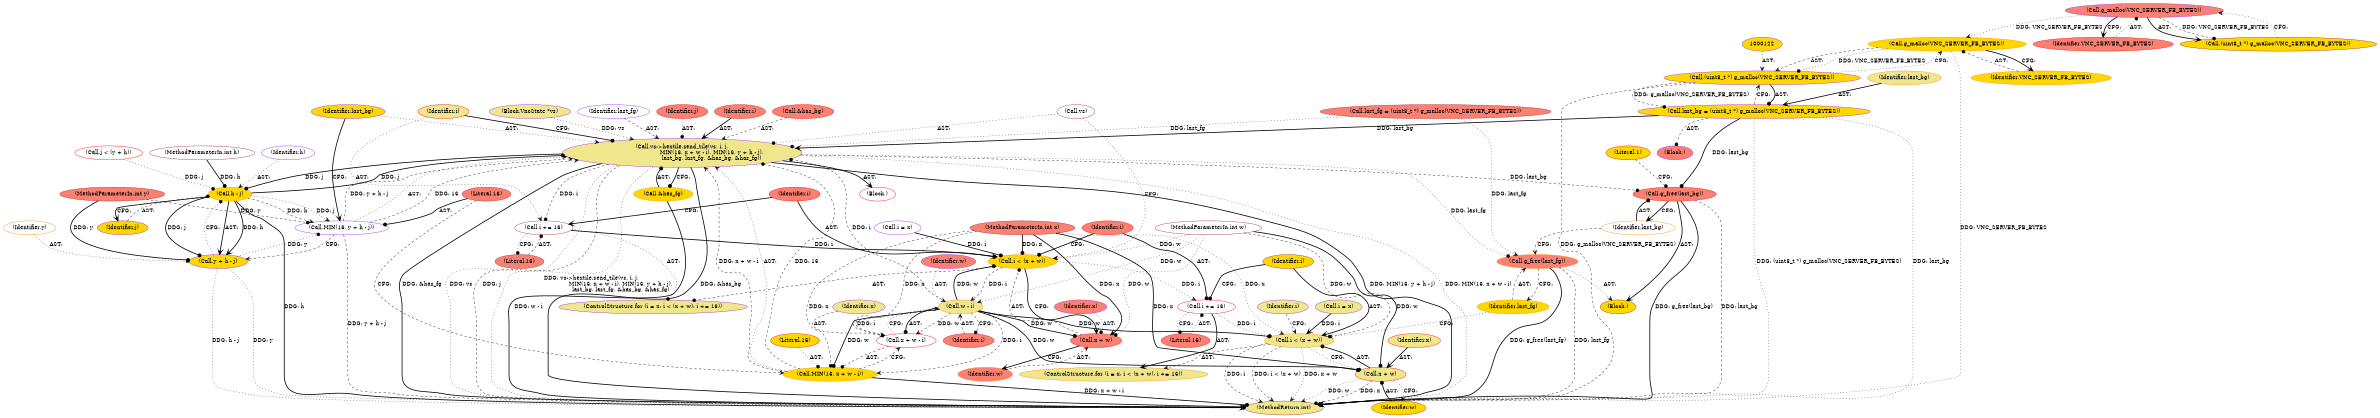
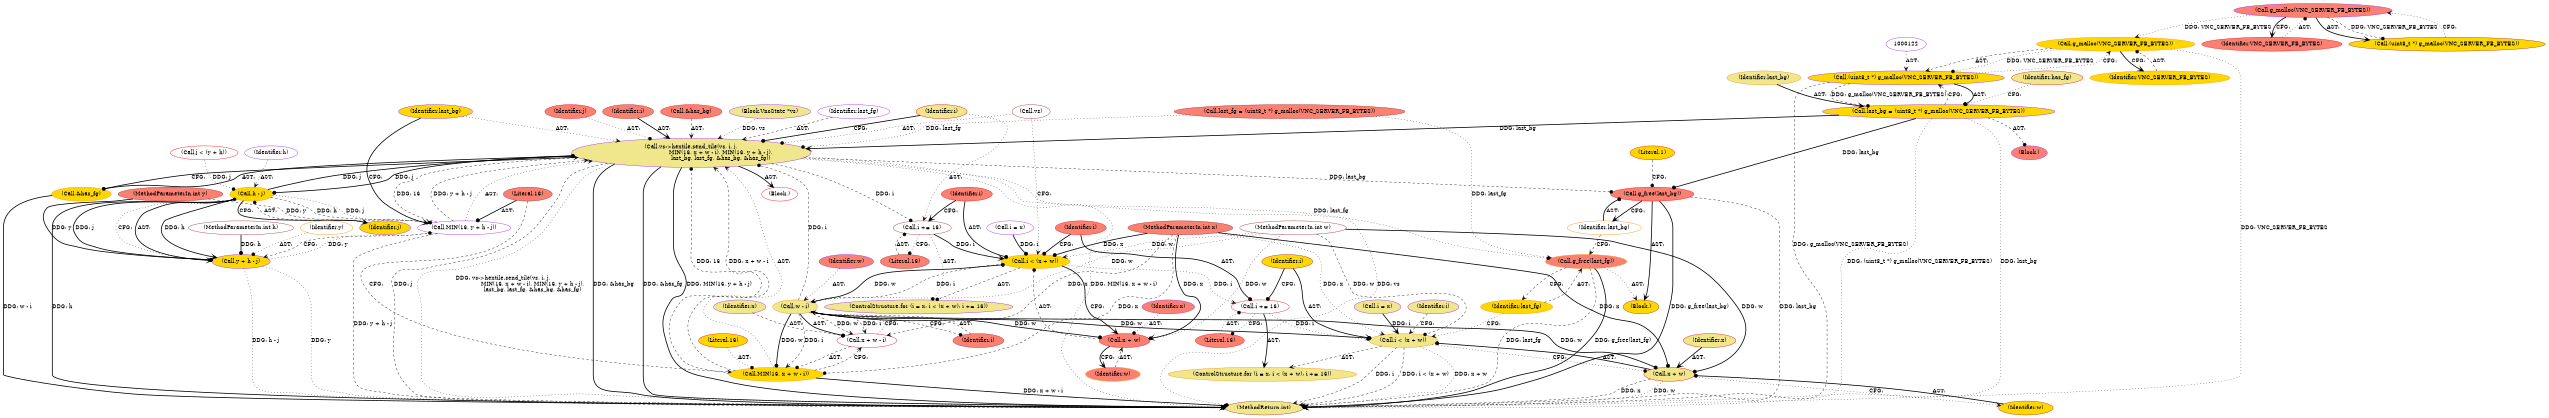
  digraph {
    node [color=purple fillcolor=salmon style=filled]
    edge [arrowhead=vee style=bold]
    n1 [color=darkorange fillcolor=gold label="(Call,g_malloc(VNC_SERVER_FB_BYTES))"]
    n2 [fillcolor=gold label="(Call,(uint8_t *) g_malloc(VNC_SERVER_FB_BYTES))"]
    n3 [color=darkorange fillcolor=gold label="(Identifier,VNC_SERVER_FB_BYTES)"]
    n4 [color=brown fillcolor=khaki label="(MethodReturn,int)"]
    n5 [fillcolor=gold label="(Call,last_bg = (uint8_t *) g_malloc(VNC_SERVER_FB_BYTES))"]
    n6 [label="(Call,g_malloc(VNC_SERVER_FB_BYTES))"]
    n7 [color=red label="(Identifier,VNC_SERVER_FB_BYTES)"]
    n8 [color=brown fillcolor=gold label="(Call,(uint8_t *) g_malloc(VNC_SERVER_FB_BYTES))"]
    n9 [fillcolor=khaki label="(Call,vs->hextile.send_tile(vs, i, j,\n                                  MIN(16, x + w - i), MIN(16, y + h - j),\n                                  last_bg, last_fg, &has_bg, &has_fg))"]
    n10 [color=red label="(Call,g_free(last_bg))"]
    n11 [label="(Block,)"]
    n12 [color=brown fillcolor=white label="(Call,i += 16)"]
    n13 [color=darkorange fillcolor=gold label="(Call,h - j)"]
    n14 [color=darkorange label="(Call,g_free(last_fg))"]
    n15 [color=red fillcolor=white label="(Block,)"]
    n16 [color=darkorange fillcolor=gold label="(Call,&has_fg)"]
    n17 [color=brown fillcolor=gold label="(Block,)"]
    n18 [color=darkorange fillcolor=white label="(Identifier,last_bg)"]
    n19 [color=darkorange fillcolor=gold label="(Call,i < (x + w))"]
    n20 [fillcolor=khaki label="(ControlStructure,for (i = x; i < (x + w); i += 16))"]
    n21 [color=brown label="(Literal,16)"]
    n22 [fillcolor=white label="(Call,MIN(16, y + h - j))"]
    n23 [fillcolor=gold label="(Call,y + h - j)"]
    n24 [fillcolor=gold label="(Identifier,j)"]
    n25 [color=darkorange fillcolor=gold label="(Identifier,last_fg)"]
    n26 [color=red fillcolor=white label="(Call,i += 16)"]
    n27 [color=darkorange fillcolor=khaki label="(Call,w - i)"]
    n28 [color=red label="(Call,x + w)"]
    n29 [color=darkorange fillcolor=khaki label="(Call,i < (x + w))"]
    n30 [color=darkorange fillcolor=khaki label="(ControlStructure,for (i = x; i < (x + w); i += 16))"]
    n31 [color=red label="(Literal,16)"]
    n32 [color=red fillcolor=khaki label="(Call,x + w)"]
    n33 [color=darkorange fillcolor=gold label="(Call,MIN(16, x + w - i))"]
    n34 [color=red fillcolor=white label="(Call,x + w - i)"]
    n35 [color=brown label="(Identifier,i)"]
    n36 [color=darkorange label="(Identifier,w)"]
    n37 [color=brown fillcolor=gold label="(Identifier,w)"]
    n38 [color=red label="(Identifier,i)"]
    n39 [color=red fillcolor=khaki label="(Identifier,x)"]
    n40 [color=red fillcolor=white label="(Call,j < (y + h))"]
    n41 [color=red fillcolor=khaki label="(Identifier,i)"]
    n42 [color=red fillcolor=gold label="(Literal,16)"]
    n43 [color=darkorange fillcolor=khaki label="(Identifier,last_bg)"]
    n44 [color=brown fillcolor=white label="(MethodParameterIn,int h)"]
    n45 [fillcolor=gold label="(Identifier,last_bg)"]
    n46 [color=red fillcolor=gold label="(Literal,1)"]
    n47 [color=brown label="(Identifier,i)"]
    n48 [fillcolor=white label="(Call,i = x)"]
    n49 [color=darkorange fillcolor=white label="(Identifier,y)"]
+   n50 [color=red fillcolor=khaki label="(Identifier,has_fg)"]
    n51 [fillcolor=khaki label="(Call,i = x)"]
    n52 [label="(Identifier,w)"]
    n53 [color=red label="(Call,&has_bg)"]
    n54 [fillcolor=khaki label="(Identifier,x)"]
    n55 [color=brown fillcolor=white label="(Call,vs)"]
    n56 [color=brown label="(MethodParameterIn,int y)"]
    n57 [fillcolor=khaki label="(Block,VncState *vs)"]
    n58 [fillcolor=khaki label="(Identifier,i)"]
    n59 [color=brown fillcolor=gold label="(Identifier,i)"]
    n60 [color=brown label="(MethodParameterIn,int x)"]
    n61 [color=brown label="(Call,last_fg = (uint8_t *) g_malloc(VNC_SERVER_FB_BYTES))"]
    n62 [color=red label="(Identifier,i)"]
    n63 [label="(Identifier,x)"]
    n64 [fillcolor=white label="(Identifier,last_fg)"]
    n65 [color=red label="(Identifier,j)"]
    n66 [color=brown label="(Literal,16)"]
    n67 [color=brown fillcolor=white label="(MethodParameterIn,int w)"]
    n68 [fillcolor=white label="(Identifier,h)"]
-   1000122 [fillcolor=gold]
+   1000122 [fillcolor=white]
    n1 -> n2 [label="AST: " style=dashed]
    n1 -> n2 [arrowhead=dot label="DDG: VNC_SERVER_FB_BYTES" style=dotted]
    n1 -> n3 [label="CFG: "]
    n1 -> n4 [label="DDG: VNC_SERVER_FB_BYTES" style=dotted]
    n2 -> n1 [label="CFG: " style=dotted]
    n2 -> n4 [arrowhead=dot label="DDG: g_malloc(VNC_SERVER_FB_BYTES)" style=dashed]
    n2 -> n5 [arrowhead=dot label="AST: "]
    n2 -> n5 [arrowhead=dot label="DDG: g_malloc(VNC_SERVER_FB_BYTES)" style=dashed]
    n3 -> n1 [arrowhead=dot label="AST: " style=dashed]
    n5 -> n2 [label="CFG: " style=dashed]
    n5 -> n4 [label="DDG: (uint8_t *) g_malloc(VNC_SERVER_FB_BYTES)" style=dotted]
    n5 -> n4 [arrowhead=dot label="DDG: last_bg" style=dotted]
    n5 -> n9 [label="DDG: last_bg"]
    n5 -> n10 [arrowhead=dot label="DDG: last_bg"]
    n5 -> n11 [arrowhead=dot label="AST: " style=dashed]
    n6 -> n1 [label="DDG: VNC_SERVER_FB_BYTES" style=dotted]
    n6 -> n7 [label="CFG: "]
    n6 -> n8 [label="AST: "]
    n6 -> n8 [arrowhead=dot label="DDG: VNC_SERVER_FB_BYTES" style=dashed]
    n7 -> n6 [arrowhead=dot label="AST: " style=dotted]
    n8 -> n6 [label="CFG: " style=dotted]
    n9 -> n4 [label="DDG: j" style=dashed]
    n9 -> n4 [label="DDG: vs->hextile.send_tile(vs, i, j,\n                                  MIN(16, x + w - i), MIN(16, y + h - j),\n                                  last_bg, last_fg, &has_bg, &has_fg)" style=dotted]
    n9 -> n4 [arrowhead=dot label="DDG: &has_bg"]
    n9 -> n4 [arrowhead=dot label="DDG: &has_fg"]
    n9 -> n4 [arrowhead=dot label="DDG: MIN(16, y + h - j)"]
    n9 -> n4 [arrowhead=dot label="DDG: MIN(16, x + w - i)" style=dotted]
    n9 -> n4 [arrowhead=dot label="DDG: vs" style=dotted]
    n9 -> n10 [arrowhead=dot label="DDG: last_bg" style=dashed]
    n9 -> n12 [arrowhead=dot label="DDG: i" style=dashed]
    n9 -> n13 [arrowhead=dot label="DDG: j"]
    n9 -> n14 [arrowhead=dot label="DDG: last_fg" style=dotted]
    n9 -> n15 [label="AST: "]
    n9 -> n16 [arrowhead=dot label="CFG: "]
    n10 -> n4 [label="DDG: g_free(last_bg)"]
    n10 -> n4 [arrowhead=dot label="DDG: last_bg" style=dashed]
    n10 -> n17 [label="AST: "]
    n10 -> n18 [label="CFG: "]
    n12 -> n19 [label="DDG: i"]
    n12 -> n20 [arrowhead=dot label="AST: " style=dotted]
    n12 -> n21 [arrowhead=dot label="CFG: " style=dotted]
    n13 -> n4 [label="DDG: h"]
    n13 -> n9 [arrowhead=dot label="DDG: j"]
    n13 -> n22 [label="DDG: h" style=dashed]
    n13 -> n22 [label="DDG: j" style=dotted]
    n13 -> n23 [label="AST: "]
    n13 -> n23 [label="DDG: h"]
    n13 -> n23 [arrowhead=dot label="DDG: j"]
    n13 -> n24 [label="CFG: "]
    n14 -> n4 [label="DDG: last_fg" style=dashed]
    n14 -> n4 [label="DDG: g_free(last_fg)"]
    n14 -> n17 [label="AST: " style=dotted]
    n14 -> n25 [label="CFG: " style=dashed]
    n16 -> n4 [arrowhead=dot label="DDG: w - i"]
    n16 -> n9 [arrowhead=dot label="AST: "]
    n18 -> n10 [arrowhead=dot label="AST: "]
    n18 -> n14 [label="CFG: " style=dashed]
    n19 -> n20 [arrowhead=dot label="AST: " style=dashed]
    n19 -> n26 [label="DDG: i" style=dotted]
    n19 -> n27 [label="DDG: i" style=dashed]
    n19 -> n28 [label="CFG: "]
    n21 -> n12 [arrowhead=dot label="AST: " style=dashed]
    n22 -> n4 [label="DDG: y + h - j" style=dashed]
    n22 -> n9 [label="AST: " style=dotted]
    n22 -> n9 [label="DDG: 16" style=dashed]
    n22 -> n9 [label="DDG: y + h - j" style=dashed]
    n22 -> n23 [label="CFG: " style=dashed]
    n23 -> n4 [label="DDG: h - j" style=dotted]
    n23 -> n4 [arrowhead=dot label="DDG: y" style=dotted]
    n23 -> n13 [arrowhead=dot label="CFG: " style=dotted]
    n23 -> n22 [arrowhead=dot label="DDG: y" style=dotted]
    n24 -> n13 [arrowhead=dot label="AST: " style=dashed]
    n25 -> n14 [label="AST: " style=dashed]
    n25 -> n29 [label="CFG: " style=dotted]
    n26 -> n29 [arrowhead=dot label="DDG: i" style=dotted]
    n26 -> n30 [label="AST: "]
    n26 -> n31 [arrowhead=dot label="CFG: " style=dotted]
    n27 -> n9 [arrowhead=dot label="DDG: i" style=dashed]
    n27 -> n19 [arrowhead=dot label="DDG: w"]
    n27 -> n28 [arrowhead=dot label="DDG: w"]
    n27 -> n29 [arrowhead=dot label="DDG: w"]
    n27 -> n32 [arrowhead=dot label="DDG: w"]
    n27 -> n33 [arrowhead=dot label="DDG: w"]
    n27 -> n33 [label="DDG: i" style=dashed]
    n27 -> n34 [arrowhead=dot label="AST: "]
    n27 -> n34 [label="DDG: w" style=dashed]
    n27 -> n34 [label="DDG: i" style=dashed]
    n27 -> n35 [arrowhead=dot label="CFG: " style=dashed]
    n28 -> n19 [arrowhead=dot label="AST: " style=dashed]
    n28 -> n36 [label="CFG: "]
    n29 -> n4 [label="DDG: x + w" style=dotted]
    n29 -> n4 [label="DDG: i" style=dashed]
    n29 -> n4 [label="DDG: i < (x + w)" style=dashed]
    n29 -> n30 [label="AST: " style=dashed]
    n29 -> n32 [arrowhead=dot label="CFG: " style=dotted]
    n31 -> n26 [arrowhead=dot label="AST: " style=dotted]
    n32 -> n4 [label="DDG: w" style=dotted]
    n32 -> n4 [arrowhead=dot label="DDG: x" style=dashed]
    n32 -> n29 [arrowhead=dot label="AST: "]
    n32 -> n37 [label="CFG: " style=dotted]
    n33 -> n4 [arrowhead=dot label="DDG: x + w - i"]
    n33 -> n9 [label="AST: " style=dotted]
    n33 -> n9 [arrowhead=dot label="DDG: 16" style=dashed]
    n33 -> n9 [label="DDG: x + w - i" style=dashed]
    n33 -> n34 [label="CFG: " style=dashed]
    n34 -> n27 [label="CFG: " style=dotted]
    n34 -> n33 [arrowhead=dot label="AST: " style=dashed]
    n35 -> n27 [label="AST: " style=dashed]
    n36 -> n28 [label="AST: " style=dashed]
    n37 -> n32 [arrowhead=dot label="AST: "]
    n38 -> n12 [label="CFG: "]
    n38 -> n19 [arrowhead=dot label="AST: "]
    n39 -> n32 [label="AST: "]
    n40 -> n13 [arrowhead=dot label="DDG: j" style=dotted]
    n41 -> n9 [arrowhead=dot label="CFG: "]
    n41 -> n12 [label="AST: " style=dotted]
    n42 -> n33 [arrowhead=dot label="AST: " style=dotted]
    n43 -> n5 [label="AST: "]
-   n44 -> n13 [arrowhead=dot label="DDG: h"]
+   n44 -> n23 [arrowhead=dot label="DDG: h"]
    n45 -> n9 [label="AST: " style=dotted]
    n45 -> n22 [label="CFG: "]
    n46 -> n10 [arrowhead=dot label="CFG: " style=dashed]
    n47 -> n9 [label="AST: "]
    n48 -> n19 [arrowhead=dot label="DDG: i"]
    n49 -> n23 [arrowhead=dot label="AST: " style=dotted]
+   n50 -> n5 [arrowhead=dot label="CFG: " style=dotted]
    n51 -> n29 [label="DDG: i"]
    n52 -> n27 [label="AST: " style=dotted]
    n53 -> n9 [label="AST: " style=dashed]
    n54 -> n34 [arrowhead=dot label="AST: " style=dashed]
    n55 -> n9 [arrowhead=dot label="AST: " style=dotted]
    n55 -> n19 [label="CFG: " style=dotted]
    n56 -> n22 [arrowhead=dot label="DDG: y" style=dashed]
    n56 -> n23 [arrowhead=dot label="DDG: y"]
    n57 -> n9 [label="DDG: vs" style=dotted]
    n58 -> n29 [label="CFG: " style=dashed]
    n59 -> n26 [arrowhead=dot label="CFG: "]
    n59 -> n29 [label="AST: "]
    n60 -> n19 [arrowhead=dot label="DDG: x"]
    n60 -> n28 [label="DDG: x"]
    n60 -> n29 [label="DDG: x" style=dotted]
    n60 -> n32 [arrowhead=dot label="DDG: x"]
    n60 -> n33 [arrowhead=dot label="DDG: x" style=dashed]
    n60 -> n34 [label="DDG: x" style=dashed]
    n61 -> n9 [arrowhead=dot label="DDG: last_fg" style=dotted]
    n61 -> n14 [label="DDG: last_fg" style=dotted]
    n62 -> n19 [arrowhead=dot label="CFG: "]
    n62 -> n26 [arrowhead=dot label="AST: "]
    n63 -> n28 [arrowhead=dot label="AST: " style=dotted]
    n64 -> n9 [label="AST: " style=dashed]
    n65 -> n9 [arrowhead=dot label="AST: " style=dotted]
    n66 -> n22 [arrowhead=dot label="AST: "]
    n66 -> n33 [label="CFG: " style=dashed]
    n67 -> n19 [label="DDG: w" style=dotted]
    n67 -> n27 [label="DDG: w" style=dotted]
    n67 -> n28 [arrowhead=dot label="DDG: w" style=dotted]
    n67 -> n29 [arrowhead=dot label="DDG: w" style=dashed]
    n67 -> n32 [arrowhead=dot label="DDG: w"]
    n68 -> n13 [label="AST: " style=dotted]
    1000122 -> n2 [label="AST: " style=dotted]
  }
